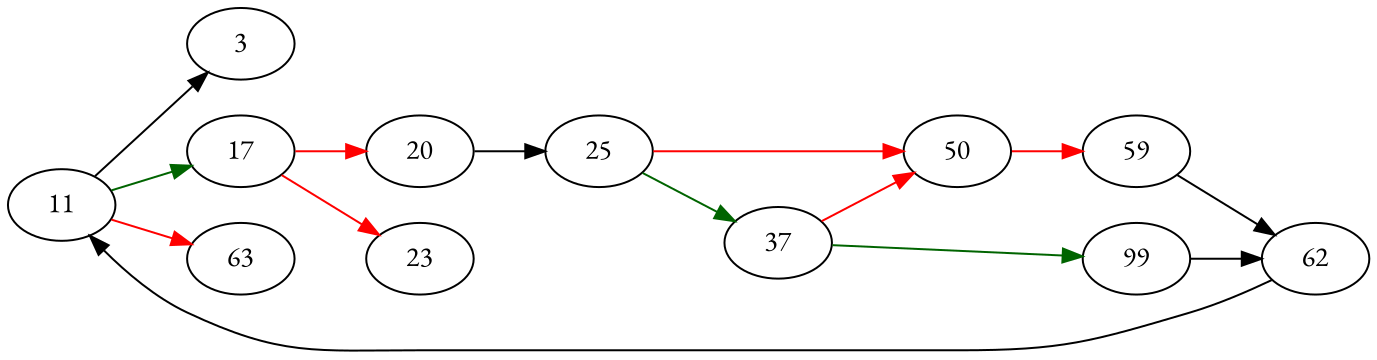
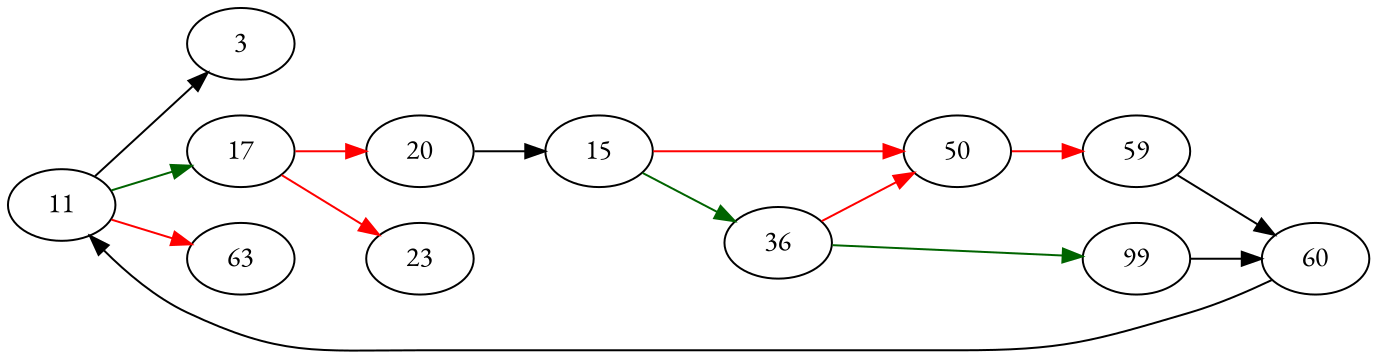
  strict digraph {
    fontname="EB Garamond"
    rankdir=LR
    node [fontname="EB Garamond"]
    edge [fontname="EB Garamond" color=red]
    3 [entry=true]
    11
    17
    63
    20
    23
-   25
-   37
+   25 [label=15]
+   37 [label=36]
    50
    n10 [label=99]
    59
-   60 [label=62]
+   60
    11 -> 3 [color=""]
    11 -> 17 [color=darkgreen cond=true]
    11 -> 63 [cond=false]
    17 -> 20 [cond=true]
    17 -> 23 [cond=false]
    20 -> 25 [color=""]
    25 -> 37 [color=darkgreen cond=true]
    25 -> 50 [cond=false]
    37 -> 50 [cond=false]
    37 -> n10 [color=darkgreen cond=true]
    50 -> 59 [cond=false]
    n10 -> 60 [color=""]
    59 -> 60 [color=""]
    60 -> 11 [color=""]
  }
